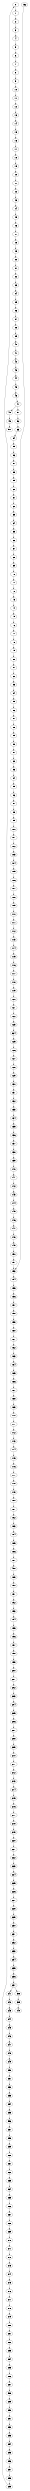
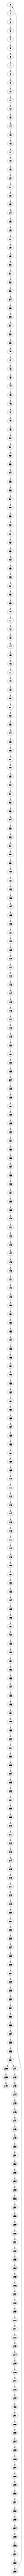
  strict digraph {
    node [delay=10]
    edge [weight=1.0]
    0 [delay=4]
    1 [delay=8]
    2 [delay=3]
    3 [delay=6]
    4 [delay=6]
    5 [delay=2]
    6 [delay=3]
    7 [delay=6]
    8
    9 [delay=9]
    10 [delay=3]
    11 [delay=6]
    12 [delay=7]
    13 [delay=2]
    14 [delay=7]
    15 [delay=5]
    16
    17 [delay=3]
    18 [delay=5]
    19 [delay=8]
    20 [delay=1]
    21 [delay=6]
    22 [delay=8]
    23 [delay=6]
    24 [delay=3]
    25
    26 [delay=8]
    27 [delay=8]
    28
    29 [delay=1]
    30 [delay=4]
    31 [delay=6]
    32 [delay=2]
    33 [delay=1]
    34 [delay=7]
    35 [delay=1]
    36 [delay=3]
    37 [delay=2]
    38 [delay=7]
    39
    40 [delay=4]
    41 [delay=9]
    42 [delay=6]
    43 [delay=8]
    44 [delay=6]
    45 [delay=9]
    46 [delay=8]
    47
    48 [delay=9]
    49 [delay=1]
    50 [delay=2]
    51 [delay=2]
    52 [delay=4]
    53 [delay=3]
    54 [delay=7]
    55 [delay=9]
    56 [delay=5]
    57 [delay=1]
    58
    59
    60 [delay=8]
    61
    62 [delay=2]
    63 [delay=1]
    64 [delay=6]
    65
    66 [delay=7]
    67 [delay=8]
    68 [delay=9]
    69 [delay=6]
    70
    71 [delay=3]
    72
    73 [delay=2]
    74
    75
    76 [delay=4]
    77
    78 [delay=3]
    79 [delay=9]
    80
    81
    82 [delay=2]
    83 [delay=9]
    84 [delay=2]
    85 [delay=8]
    86 [delay=1]
    87 [delay=8]
    88 [delay=7]
    89 [delay=9]
    90 [delay=9]
    91 [delay=5]
    92 [delay=9]
    93
    94 [delay=6]
    95 [delay=5]
    96 [delay=4]
    97
    98 [delay=7]
    99 [delay=2]
    100 [delay=7]
    101 [delay=5]
    102
    103 [delay=2]
    104 [delay=9]
    105 [delay=3]
    106 [delay=2]
    107
    108 [delay=4]
    109 [delay=5]
    110 [delay=7]
    111 [delay=3]
    112 [delay=9]
    113 [delay=9]
    114 [delay=3]
    115 [delay=3]
    116 [delay=3]
    117
    118 [delay=9]
    119
    120 [delay=3]
    121 [delay=9]
    122 [delay=7]
    123 [delay=9]
    n125 [delay=2 label=624]
    125 [delay=5]
    126
    127 [delay=4]
    128 [delay=4]
    129 [delay=8]
    130 [delay=3]
    131
    132 [delay=1]
    133 [delay=5]
    134 [delay=9]
    135 [delay=9]
    136 [delay=9]
    137 [delay=4]
    138 [delay=1]
    139
    140 [delay=9]
    141 [delay=7]
    142 [delay=1]
    143
    144 [delay=5]
    145
    146 [delay=4]
    147 [delay=1]
    148 [delay=1]
    149 [delay=7]
    150 [delay=5]
    151 [delay=3]
    152 [delay=7]
    153 [delay=3]
    154 [delay=5]
    155 [delay=2]
    156
    157 [delay=1]
    158 [delay=9]
    159 [delay=7]
    160 [delay=2]
    161 [delay=2]
    162 [delay=6]
    163 [delay=2]
    164
    165 [delay=2]
    166 [delay=2]
    167 [delay=4]
    168 [delay=2]
    169 [delay=3]
    170 [delay=8]
    171 [delay=3]
    172
    173 [delay=9]
    174 [delay=4]
    175 [delay=1]
    176 [delay=7]
    177 [delay=8]
    178 [delay=6]
    179 [delay=6]
    180 [delay=2]
    181 [delay=1]
    182 [delay=3]
    183 [delay=4]
    184
    185
    186 [delay=7]
    187 [delay=3]
    n189 [delay=4 label=488]
    189
    190
    191 [delay=4]
    192 [delay=5]
    193 [delay=3]
    194
    195 [delay=4]
    196 [delay=9]
    197 [delay=3]
    198 [delay=8]
    199 [delay=6]
    200 [delay=5]
    201 [delay=6]
    202 [delay=1]
    203
    204 [delay=6]
    205 [delay=6]
    206
    207 [delay=1]
    208 [delay=1]
    209 [delay=2]
    210 [delay=4]
    211 [delay=2]
    212 [delay=2]
    213 [delay=3]
    214
    215 [delay=4]
    216 [delay=5]
    217 [delay=9]
    218 [delay=4]
    219 [delay=7]
    220 [delay=5]
    221 [delay=1]
    222 [delay=3]
    223 [delay=4]
    224 [delay=5]
    225 [delay=9]
    226 [delay=6]
    227 [delay=9]
    228 [delay=5]
    229 [delay=2]
    230
    231 [delay=9]
    232 [delay=4]
    233 [delay=9]
    234 [delay=1]
    235
    236 [delay=9]
    237 [delay=1]
    238 [delay=5]
    241 [delay=7]
    239 [delay=2]
    240 [delay=9]
    242 [delay=5]
    243
    244 [delay=4]
    245 [delay=4]
    246
    247
    248 [delay=9]
    249 [delay=6]
    250 [delay=8]
    251 [delay=1]
    252 [delay=6]
    253 [delay=4]
    254 [delay=9]
    255
    n257 [delay=2 label=556]
    257 [delay=2]
    258 [delay=1]
    259 [delay=8]
    260 [delay=4]
    261 [delay=2]
    262 [delay=6]
    263 [delay=1]
    264 [delay=4]
    265 [delay=5]
    266 [delay=4]
    267
    268 [delay=8]
    269 [delay=2]
    270 [delay=4]
    271 [delay=1]
    272 [delay=7]
    273 [delay=4]
    274 [delay=9]
    275 [delay=1]
    276 [delay=1]
    277 [delay=9]
    278 [delay=1]
    279 [delay=8]
-   280 [delay=3]
+   280 [delay=3 label=480]
    281
    282 [delay=1]
    283 [delay=2]
    284 [delay=3]
    285 [delay=4]
    286 [delay=7]
    287 [delay=1]
-   288 [delay=7 label=988]
+   288 [delay=7]
    289
    290 [delay=4]
    291
    292 [delay=2]
    293 [delay=4]
    294 [delay=4]
    295
    296 [delay=4]
    297 [delay=1]
    298 [delay=4]
    299 [delay=5]
    0 -> 1 [weight=3.0]
    1 -> 2 [weight=0.0]
    2 -> 3 [weight=2.0]
    3 -> 4 [weight=0.0]
    4 -> 5 [weight=2.0]
    5 -> 6 [weight=0.0]
    6 -> 7
    7 -> 8 [weight=2.0]
    8 -> 9
    9 -> 10 [weight=0.0]
    10 -> 11
    11 -> 12
    12 -> 13 [weight=0.0]
    13 -> 14
    14 -> 15
    15 -> 16 [weight=0.0]
    16 -> 17 [weight=0.0]
    17 -> 18 [weight=4.0]
    18 -> 19 [weight=2.0]
    19 -> 20
    20 -> 21 [weight=0.0]
    21 -> 22 [weight=2.0]
    22 -> 23
    23 -> 24
    24 -> 25
    25 -> 26 [weight=0.0]
    26 -> 27 [weight=0.0]
    27 -> 28 [weight=3.0]
    28 -> 29 [weight=0.0]
    29 -> 30 [weight=0.0]
    30 -> 31
    31 -> 32 [weight=0.0]
    32 -> 33 [weight=2.0]
    33 -> 34 [weight=2.0]
    34 -> 35 [weight=0.0]
    35 -> 36
    36 -> 37
    37 -> 38 [weight=3.0]
    38 -> 39
    39 -> 40 [weight=0.0]
    40 -> 41
    41 -> 42
    42 -> 43
    43 -> 44
    44 -> 45
    45 -> 46 [weight=2.0]
    46 -> 47 [weight=0.0]
    47 -> 48 [weight=0.0]
    48 -> 49 [weight=2.0]
    49 -> 50
-   47 -> 51 [weight=2.0]
+   50 -> 51 [weight=2.0]
    51 -> 52 [weight=0.0]
    52 -> 53 [weight=0.0]
    53 -> 54 [weight=0.0]
    54 -> 55 [weight=0.0]
    55 -> 56 [weight=0.0]
    56 -> 57 [weight=3.0]
    57 -> 58 [weight=3.0]
    58 -> 59 [weight=0.0]
    59 -> 60 [weight=2.0]
    60 -> 61 [weight=0.0]
    61 -> 62
    62 -> 63
    63 -> 64 [weight=2.0]
    64 -> 65 [weight=2.0]
    65 -> 66
    66 -> 67 [weight=0.0]
    67 -> 68
    68 -> 69 [weight=0.0]
    69 -> 70 [weight=2.0]
    70 -> 71
    71 -> 72 [weight=0.0]
    72 -> 73
    73 -> 74 [weight=0.0]
    74 -> 75 [weight=0.0]
    75 -> 76 [weight=0.0]
    76 -> 77 [weight=2.0]
    77 -> 78 [weight=0.0]
    78 -> 79
    79 -> 80
    80 -> 81 [weight=0.0]
    81 -> 82 [weight=5.0]
    82 -> 83 [weight=0.0]
    83 -> 84
    84 -> 85 [weight=3.0]
    85 -> 86
    86 -> 87 [weight=0.0]
    87 -> 88 [weight=0.0]
    88 -> 89 [weight=2.0]
    89 -> 90 [weight=2.0]
    90 -> 91
    91 -> 92
    92 -> 93 [weight=2.0]
    93 -> 94 [weight=0.0]
    94 -> 95
    95 -> 96 [weight=0.0]
    96 -> 97
    97 -> 98 [weight=0.0]
    98 -> 99 [weight=3.0]
    99 -> 100 [weight=2.0]
    100 -> 101
    101 -> 102
    102 -> 103
    103 -> 104
    104 -> 105
    105 -> 106 [weight=0.0]
    106 -> 107
    107 -> 108 [weight=2.0]
    108 -> 109 [weight=0.0]
    109 -> 110 [weight=2.0]
    110 -> 111 [weight=0.0]
    111 -> 112
    112 -> 113 [weight=0.0]
    113 -> 114 [weight=3.0]
    114 -> 115 [weight=0.0]
    115 -> 116 [weight=2.0]
    116 -> 117
    117 -> 118 [weight=0.0]
    118 -> 119 [weight=2.0]
    119 -> 120 [weight=0.0]
    120 -> 121 [weight=2.0]
    121 -> 122 [weight=0.0]
    122 -> 123 [weight=2.0]
    123 -> n125
    n125 -> 125 [weight=0.0]
    125 -> 126 [weight=0.0]
    126 -> 127 [weight=3.0]
    127 -> 128 [weight=0.0]
    128 -> 129 [weight=0.0]
    129 -> 130 [weight=2.0]
    130 -> 131 [weight=2.0]
    131 -> 132 [weight=0.0]
    132 -> 133 [weight=0.0]
    133 -> 134 [weight=0.0]
    134 -> 135 [weight=3.0]
    135 -> 136
    136 -> 137 [weight=2.0]
    137 -> 138 [weight=0.0]
    138 -> 139 [weight=0.0]
    139 -> 140
    140 -> 141
    141 -> 142
    142 -> 143 [weight=2.0]
    143 -> 144 [weight=2.0]
    144 -> 145
    145 -> 146
    146 -> 147 [weight=0.0]
    147 -> 148 [weight=0.0]
    148 -> 149
    149 -> 150 [weight=2.0]
    150 -> 151
-   151 -> 153 [weight=2.0]
+   151 -> 152 [weight=2.0]
    152 -> 153 [weight=0.0]
    153 -> 154 [weight=2.0]
    154 -> 155
    155 -> 156 [weight=0.0]
    156 -> 157 [weight=0.0]
    157 -> 158 [weight=3.0]
    158 -> 159
    159 -> 160 [weight=0.0]
    160 -> 161 [weight=2.0]
    161 -> 162 [weight=0.0]
    162 -> 163
    163 -> 164
    164 -> 165
    165 -> 166 [weight=2.0]
    166 -> 167
    167 -> 168
    168 -> 169
    169 -> 170
    170 -> 171 [weight=0.0]
    171 -> 172 [weight=0.0]
    172 -> 173
    173 -> 174 [weight=3.0]
    174 -> 175
    175 -> 176
    176 -> 177
    177 -> 178 [weight=0.0]
    178 -> 179 [weight=0.0]
    179 -> 180
    180 -> 181 [weight=2.0]
    181 -> 182
    182 -> 183 [weight=0.0]
    183 -> 184 [weight=0.0]
    184 -> 185
    185 -> 186 [weight=2.0]
    186 -> 187 [weight=2.0]
    187 -> n189 [weight=0.0]
    n189 -> 189 [weight=2.0]
    189 -> 190 [weight=2.0]
    190 -> 191
    191 -> 192
    192 -> 193 [weight=0.0]
    193 -> 194 [weight=2.0]
    194 -> 195
    195 -> 196
    196 -> 197 [weight=0.0]
    197 -> 198 [weight=0.0]
    198 -> 199
    199 -> 200 [weight=2.0]
    200 -> 201 [weight=0.0]
    201 -> 202 [weight=3.0]
    202 -> 203
    203 -> 204
    204 -> 205 [weight=0.0]
    205 -> 206 [weight=0.0]
    206 -> 207 [weight=0.0]
    207 -> 208
    208 -> 209 [weight=3.0]
    209 -> 210
    210 -> 211
    211 -> 212 [weight=0.0]
    212 -> 213 [weight=2.0]
    213 -> 214 [weight=2.0]
    214 -> 215
    215 -> 216
    216 -> 217
    217 -> 218
    218 -> 219
    219 -> 220 [weight=0.0]
    220 -> 221
    221 -> 222
    222 -> 223 [weight=0.0]
    223 -> 224
    224 -> 225 [weight=0.0]
    225 -> 226 [weight=2.0]
    226 -> 227 [weight=2.0]
    227 -> 228 [weight=2.0]
    228 -> 229
    229 -> 230
    230 -> 231 [weight=0.0]
    231 -> 232 [weight=0.0]
    232 -> 233
    233 -> 234
    234 -> 235 [weight=0.0]
    235 -> 236 [weight=4.0]
    236 -> 237 [weight=0.0]
    237 -> 238
    237 -> 241
    238 -> 239
    241 -> 242 [weight=2.0]
    239 -> 240
    242 -> 243
    243 -> 244
    244 -> 245
    245 -> 246 [weight=0.0]
    246 -> 247 [weight=2.0]
    247 -> 248
    248 -> 249 [weight=0.0]
    249 -> 250 [weight=0.0]
    250 -> 251 [weight=0.0]
    251 -> 252 [weight=4.0]
    252 -> 253
    253 -> 254
    254 -> 255
    255 -> n257
    n257 -> 257 [weight=0.0]
    257 -> 258 [weight=2.0]
    258 -> 259
    259 -> 260
    260 -> 261
    261 -> 262
    262 -> 263 [weight=0.0]
    263 -> 264 [weight=2.0]
    264 -> 265
    265 -> 266 [weight=0.0]
    266 -> 267
    267 -> 268 [weight=0.0]
    268 -> 269 [weight=0.0]
    269 -> 270 [weight=2.0]
    270 -> 271
    271 -> 272 [weight=3.0]
    272 -> 273
    273 -> 274 [weight=0.0]
    274 -> 275 [weight=0.0]
    275 -> 276 [weight=0.0]
    276 -> 277 [weight=0.0]
    277 -> 278 [weight=3.0]
    278 -> 279
    279 -> 280 [weight=3.0]
    280 -> 281
    281 -> 282 [weight=0.0]
    282 -> 283 [weight=0.0]
    283 -> 284 [weight=2.0]
    284 -> 285
    285 -> 286 [weight=2.0]
    286 -> 287 [weight=0.0]
    287 -> 288
    288 -> 289 [weight=0.0]
    289 -> 290 [weight=0.0]
    290 -> 291 [weight=3.0]
    291 -> 292
    292 -> 293 [weight=0.0]
    293 -> 294
    294 -> 295 [weight=2.0]
    295 -> 296 [weight=2.0]
    296 -> 297 [weight=0.0]
    297 -> 298
    298 -> 299
    299 -> 0 [weight=0.0]
  }
